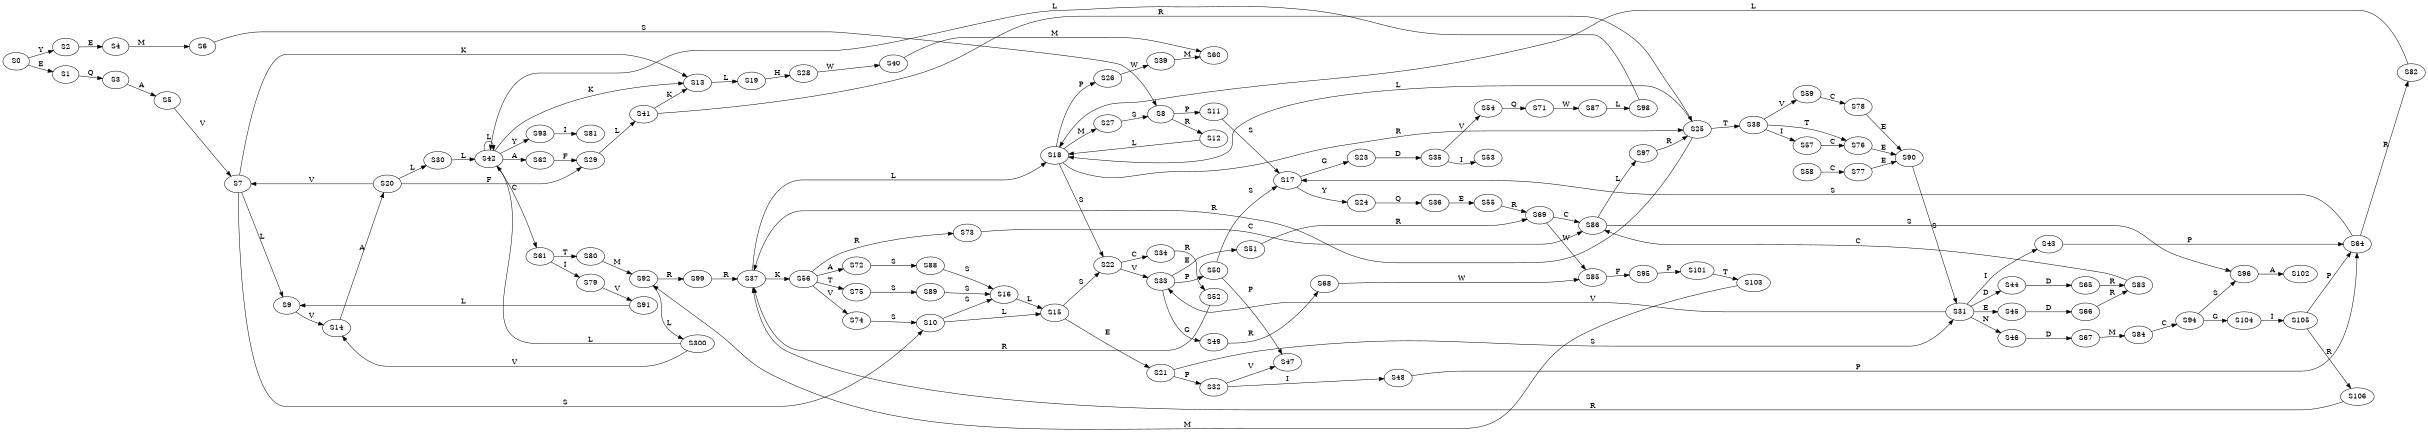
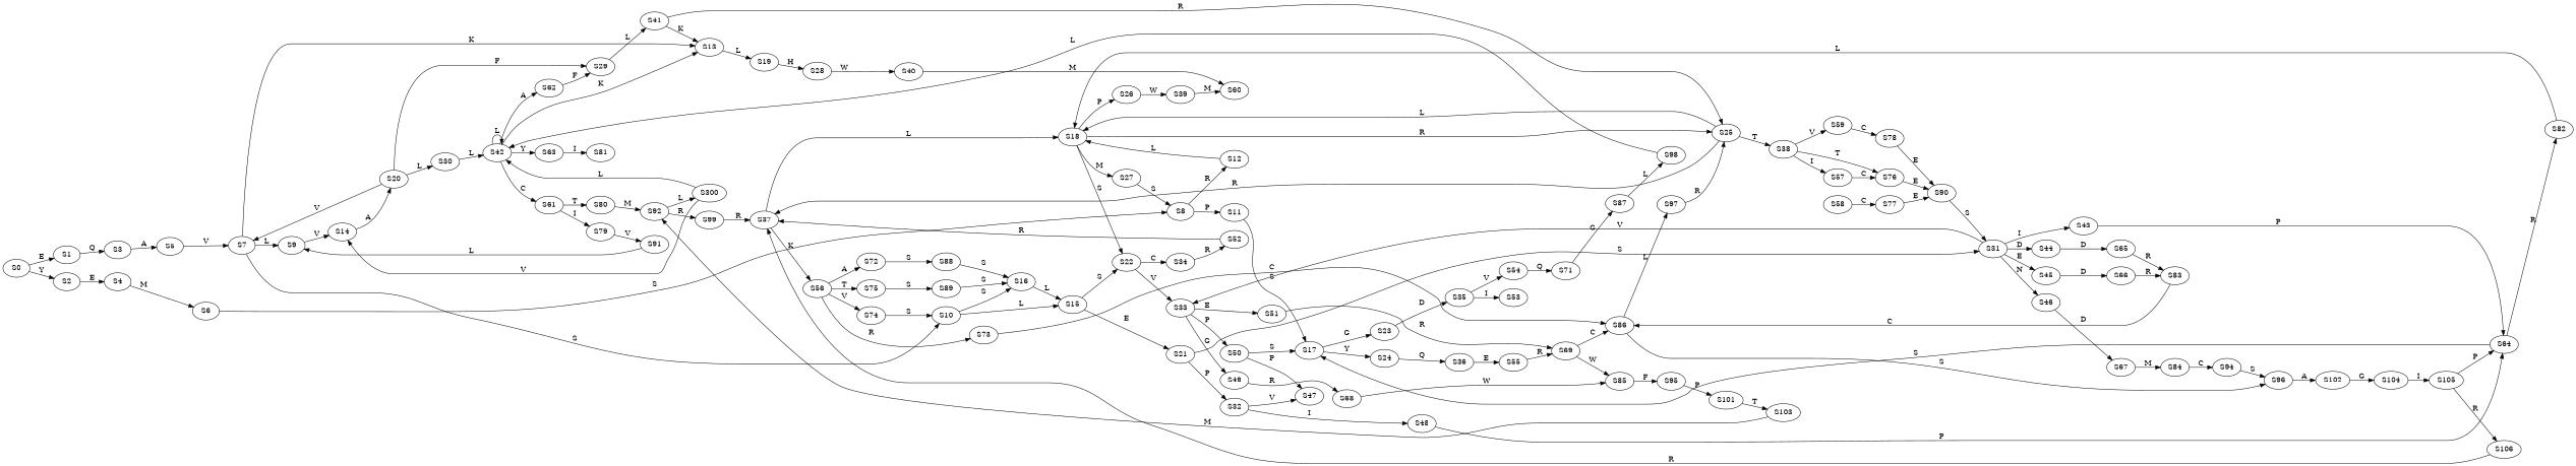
  strict digraph {
    rankdir=LR
    S0
    S1
    S2
    S3
    S4
    S5
    S6
    S7
    S8
    S9
    S10
    S13
    S11
    S12
    S14
    S15
    S16
    S17
    S18
    S19
    S20
    S21
    S22
    S23
    S24
    S25
    S26
    S27
    S28
    S29
    S30
    S31
    S32
    S33
    S34
    S35
    S36
    S37
    S38
    S39
    S40
    S41
    S42
    S43
    S44
    S45
    S46
    S47
    S48
    S49
    S50
    S51
    S52
    S53
    S54
    S55
    S56
    S57
    S59
    S76
    S60
    S61
    S62
-   S63 [label=S93]
+   S63
    S64
    S65
    S66
    S67
    S68
    S69
    S71
    S72
    S73
    S74
    S75
    S58
    S77
    S78
    S79
    S80
    S81
    S82
    S83
    S84
    S85
    S86
    S87
    S88
    S89
    S90
    S91
    S92
    S94
    S95
    S96
    S97
    S98
    S99
    n99 [label=S300]
    S101
    S102
    S103
    S104
    S105
    S106
    S0 -> S1 [label=E]
    S0 -> S2 [label=Y]
    S1 -> S3 [label=Q]
    S2 -> S4 [label=E]
    S3 -> S5 [label=A]
    S4 -> S6 [label=M]
    S5 -> S7 [label=V]
    S6 -> S8 [label=S]
    S7 -> S9 [label=L]
    S7 -> S10 [label=S]
    S7 -> S13 [label=K]
    S8 -> S11 [label=P]
    S8 -> S12 [label=R]
    S9 -> S14 [label=V]
    S10 -> S15 [label=L]
    S10 -> S16 [label=S]
    S13 -> S19 [label=L]
    S11 -> S17 [label=S]
    S12 -> S18 [label=L]
    S14 -> S20 [label=A]
    S15 -> S21 [label=E]
    S15 -> S22 [label=S]
    S16 -> S15 [label=L]
    S17 -> S23 [label=G]
    S17 -> S24 [label=Y]
    S18 -> S22 [label=S]
    S18 -> S25 [label=R]
    S18 -> S26 [label=P]
    S18 -> S27 [label=M]
    S19 -> S28 [label=H]
    S20 -> S7 [label=V]
    S20 -> S29 [label=F]
    S20 -> S30 [label=L]
    S21 -> S31 [label=S]
    S21 -> S32 [label=P]
    S22 -> S33 [label=V]
    S22 -> S34 [label=C]
    S23 -> S35 [label=D]
    S24 -> S36 [label=Q]
    S25 -> S18 [label=L]
    S25 -> S37 [label=R]
    S25 -> S38 [label=T]
    S26 -> S39 [label=W]
    S27 -> S8 [label=S]
    S28 -> S40 [label=W]
    S29 -> S41 [label=L]
    S30 -> S42 [label=L]
    S31 -> S33 [label=V]
    S31 -> S43 [label=I]
    S31 -> S44 [label=D]
    S31 -> S45 [label=E]
    S31 -> S46 [label=N]
    S32 -> S47 [label=V]
    S32 -> S48 [label=I]
    S33 -> S49 [label=G]
    S33 -> S50 [label=P]
    S33 -> S51 [label=E]
    S34 -> S52 [label=R]
    S35 -> S53 [label=I]
    S35 -> S54 [label=V]
    S36 -> S55 [label=E]
    S37 -> S18 [label=L]
    S37 -> S56 [label=K]
    S38 -> S57 [label=I]
    S38 -> S59 [label=V]
    S38 -> S76 [label=T]
    S39 -> S60 [label=M]
    S40 -> S60 [label=M]
    S41 -> S13 [label=K]
    S41 -> S25 [label=R]
    S42 -> S13 [label=K]
    S42 -> S42 [label=L]
    S42 -> S61 [label=C]
    S42 -> S62 [label=A]
    S42 -> S63 [label=Y]
    S43 -> S64 [label=P]
    S44 -> S65 [label=D]
    S45 -> S66 [label=D]
    S46 -> S67 [label=D]
    S48 -> S64 [label=P]
    S49 -> S68 [label=R]
    S50 -> S17 [label=S]
    S50 -> S47 [label=P]
    S51 -> S69 [label=R]
    S52 -> S37 [label=R]
    S54 -> S71 [label=Q]
    S55 -> S69 [label=R]
    S56 -> S72 [label=A]
    S56 -> S73 [label=R]
    S56 -> S74 [label=V]
    S56 -> S75 [label=T]
    S57 -> S76 [label=C]
    S59 -> S78 [label=C]
    S76 -> S90 [label=E]
    S61 -> S79 [label=I]
    S61 -> S80 [label=T]
    S62 -> S29 [label=F]
    S63 -> S81 [label=I]
    S64 -> S17 [label=S]
    S64 -> S82 [label=R]
    S65 -> S83 [label=R]
    S66 -> S83 [label=R]
    S67 -> S84 [label=M]
    S68 -> S85 [label=W]
    S69 -> S85 [label=W]
    S69 -> S86 [label=C]
-   S71 -> S87 [label=W]
+   S71 -> S87 [label=G]
    S72 -> S88 [label=S]
    S73 -> S86 [label=C]
    S74 -> S10 [label=S]
    S75 -> S89 [label=S]
    S58 -> S77 [label=C]
    S77 -> S90 [label=E]
    S78 -> S90 [label=E]
    S79 -> S91 [label=V]
    S80 -> S92 [label=M]
    S82 -> S18 [label=L]
    S83 -> S86 [label=C]
    S84 -> S94 [label=C]
    S85 -> S95 [label=F]
    S86 -> S96 [label=S]
    S86 -> S97 [label=L]
    S87 -> S98 [label=L]
    S88 -> S16 [label=S]
    S89 -> S16 [label=S]
    S90 -> S31 [label=S]
    S91 -> S9 [label=L]
    S92 -> S99 [label=R]
    S92 -> n99 [label=L]
    S94 -> S96 [label=S]
    S95 -> S101 [label=P]
    S96 -> S102 [label=A]
    S97 -> S25 [label=R]
    S98 -> S42 [label=L]
    S99 -> S37 [label=R]
    n99 -> S14 [label=V]
    n99 -> S42 [label=L]
    S101 -> S103 [label=T]
-   S94 -> S104 [label=G]
+   S102 -> S104 [label=G]
    S103 -> S92 [label=M]
    S104 -> S105 [label=I]
    S105 -> S64 [label=P]
    S105 -> S106 [label=R]
    S106 -> S37 [label=R]
  }
